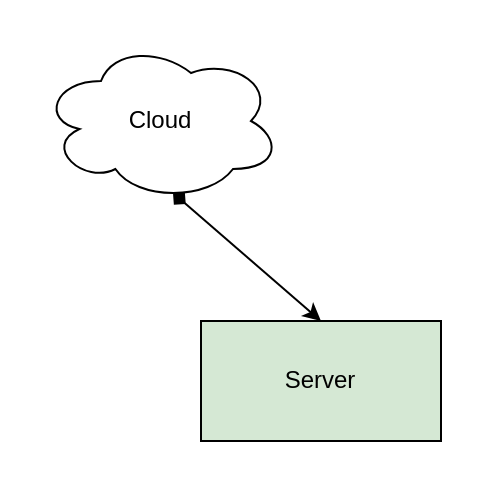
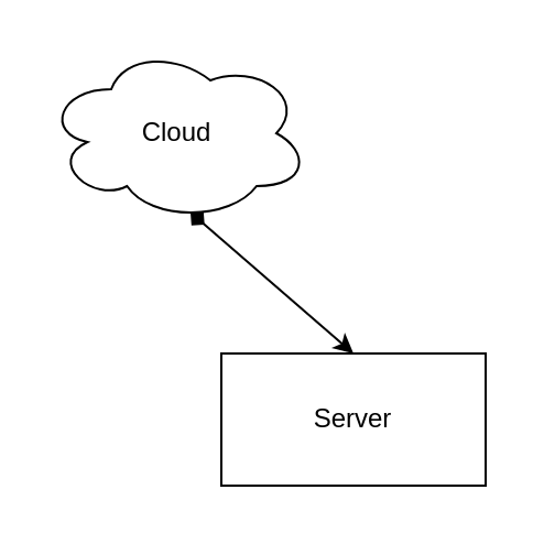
  <mxCell id="0" />
  <mxCell id="1" parent="0" />
  <mxCell id="2" value="Cloud" style="ellipse;shape=cloud;whiteSpace=wrap;html=1;" parent="1" vertex="1"><mxGeometry x="20" y="20" width="120" height="80" as="geometry" /></mxCell>
- <mxCell id="3" value="Server" style="rounded=0;whiteSpace=wrap;html=1;fillColor=#d5e8d4;" parent="1" vertex="1"><mxGeometry x="100" y="160" width="120" height="60" as="geometry" /></mxCell>
+ <mxCell id="3" value="Server" style="rounded=0;whiteSpace=wrap;html=1;" parent="1" vertex="1"><mxGeometry x="100" y="160" width="120" height="60" as="geometry" /></mxCell>
  <mxCell id="4" value="" style="endArrow=diamond;startArrow=classic;html=1;entryX=0.55;entryY=0.95;entryDx=0;entryDy=0;entryPerimeter=0;exitX=0.5;exitY=0;exitDx=0;exitDy=0;" parent="1" edge="1" target="2" source="3"><mxGeometry width="50" height="50" relative="1" as="geometry"><mxPoint x="20" y="160" as="sourcePoint" /><mxPoint x="70" y="110" as="targetPoint" /></mxGeometry></mxCell>
